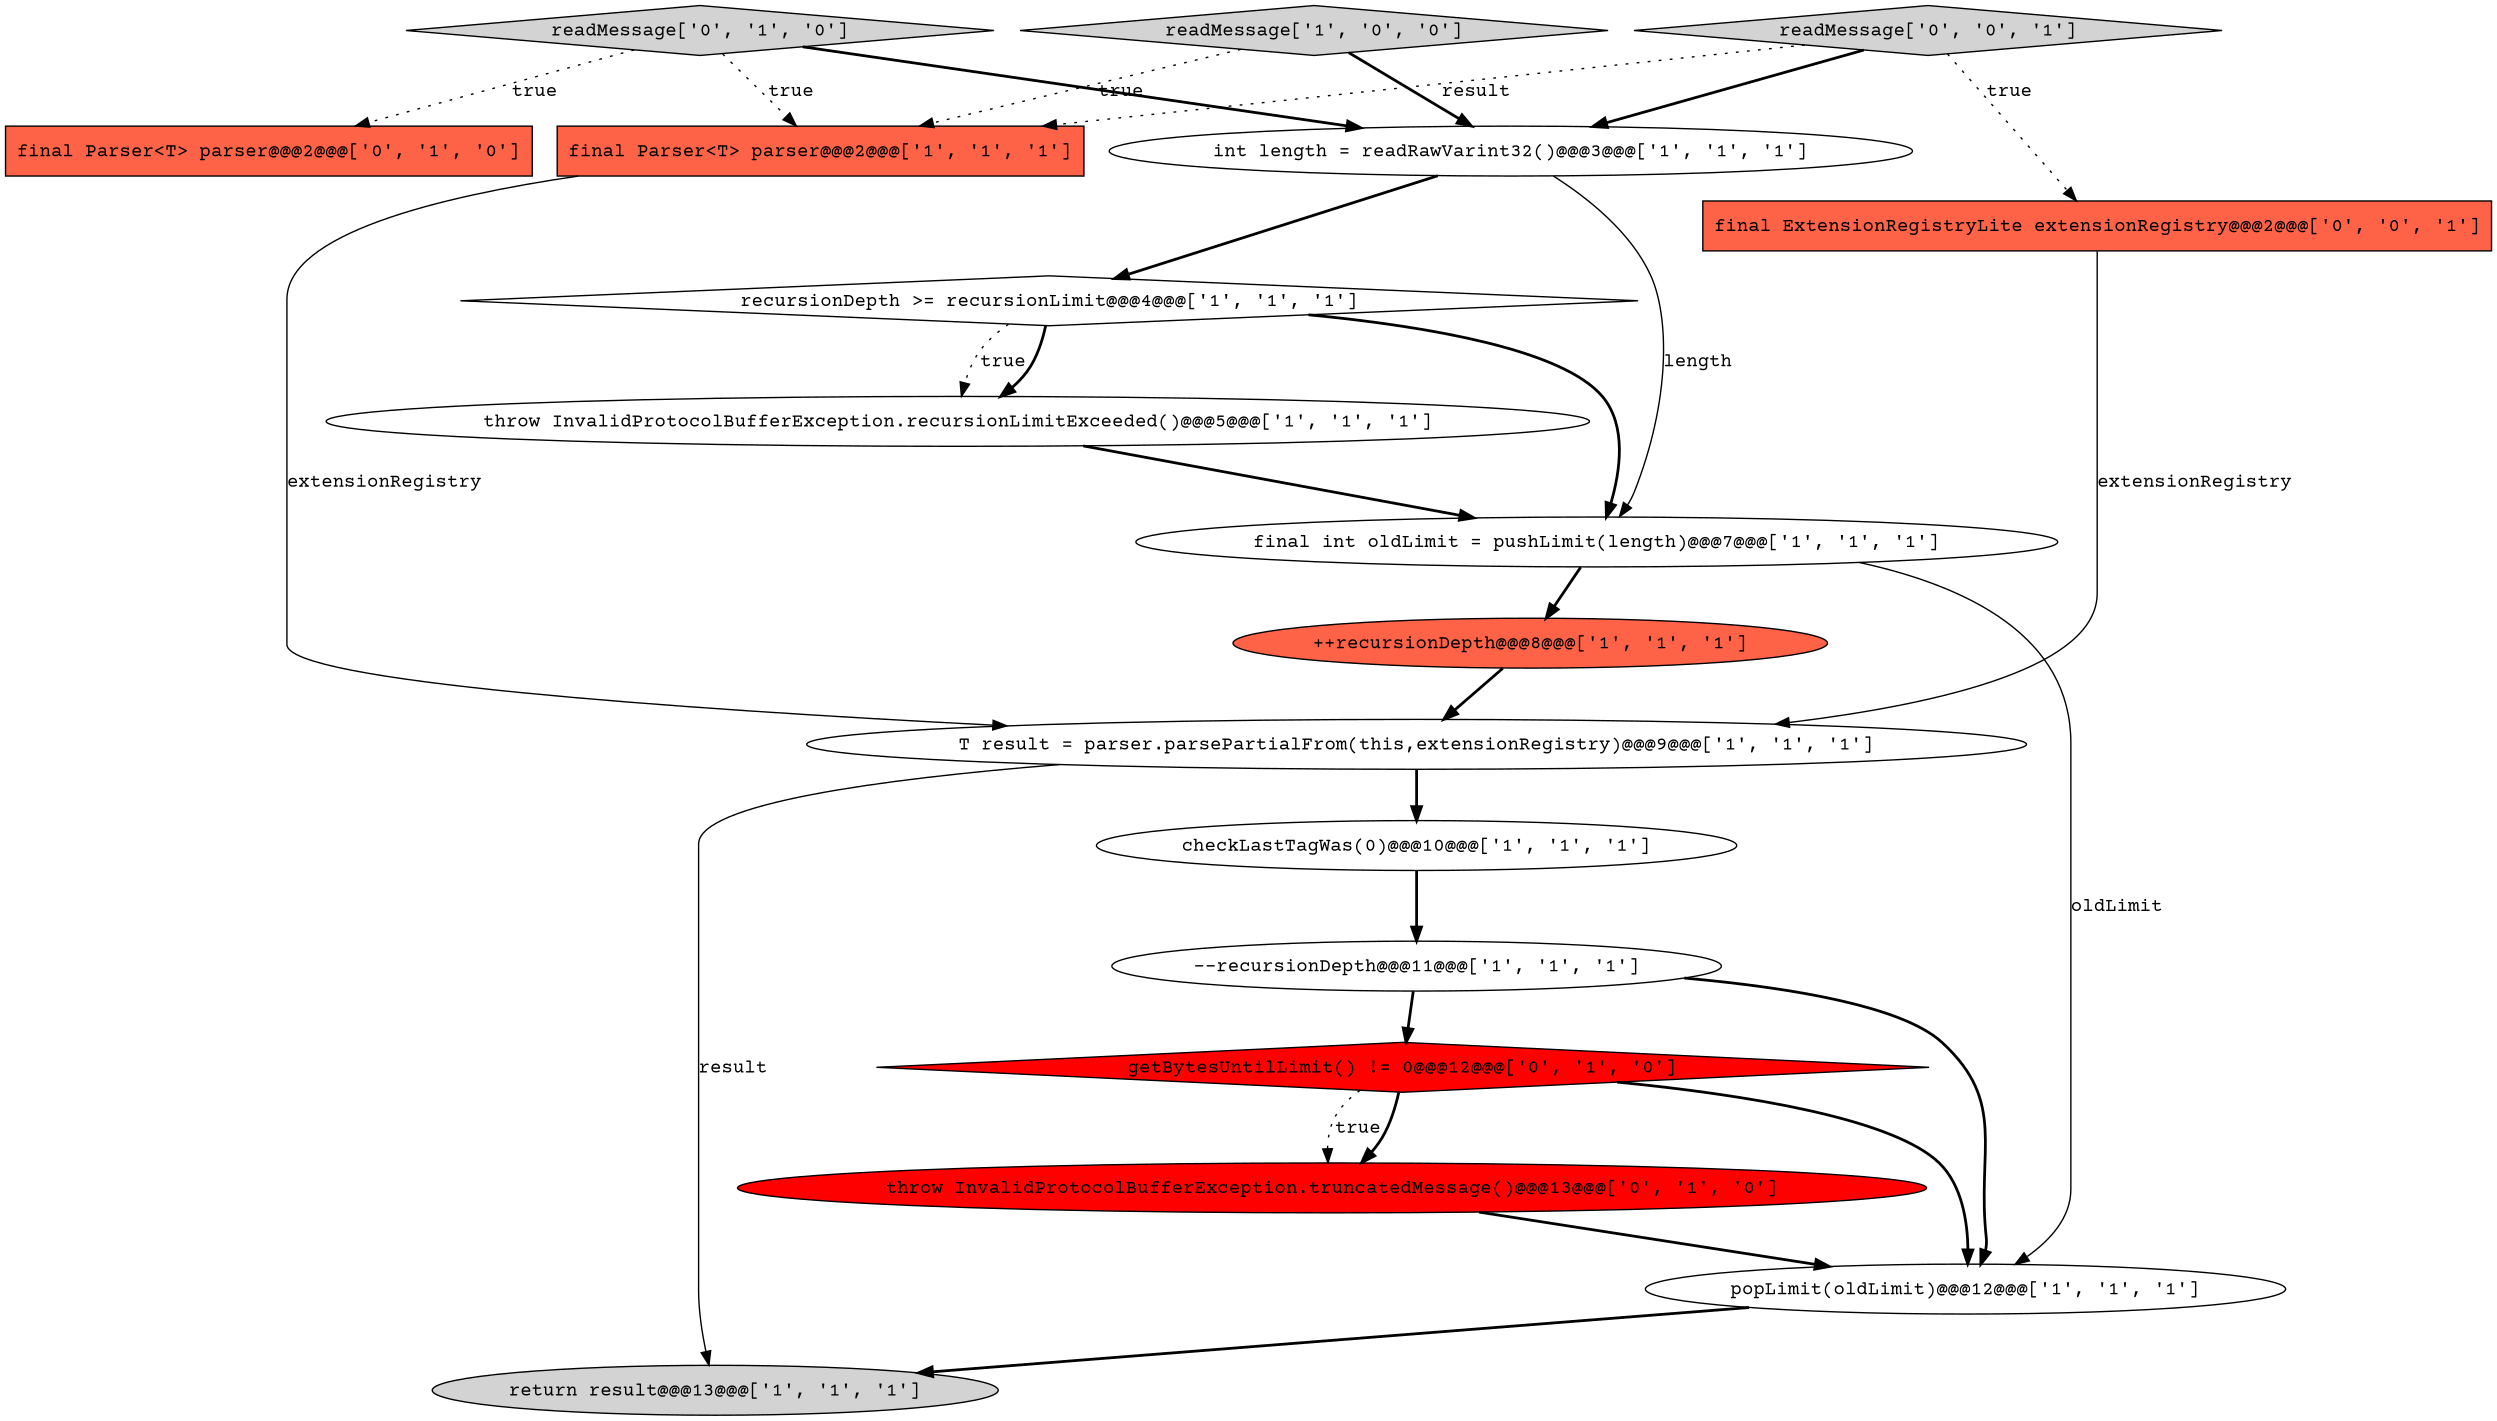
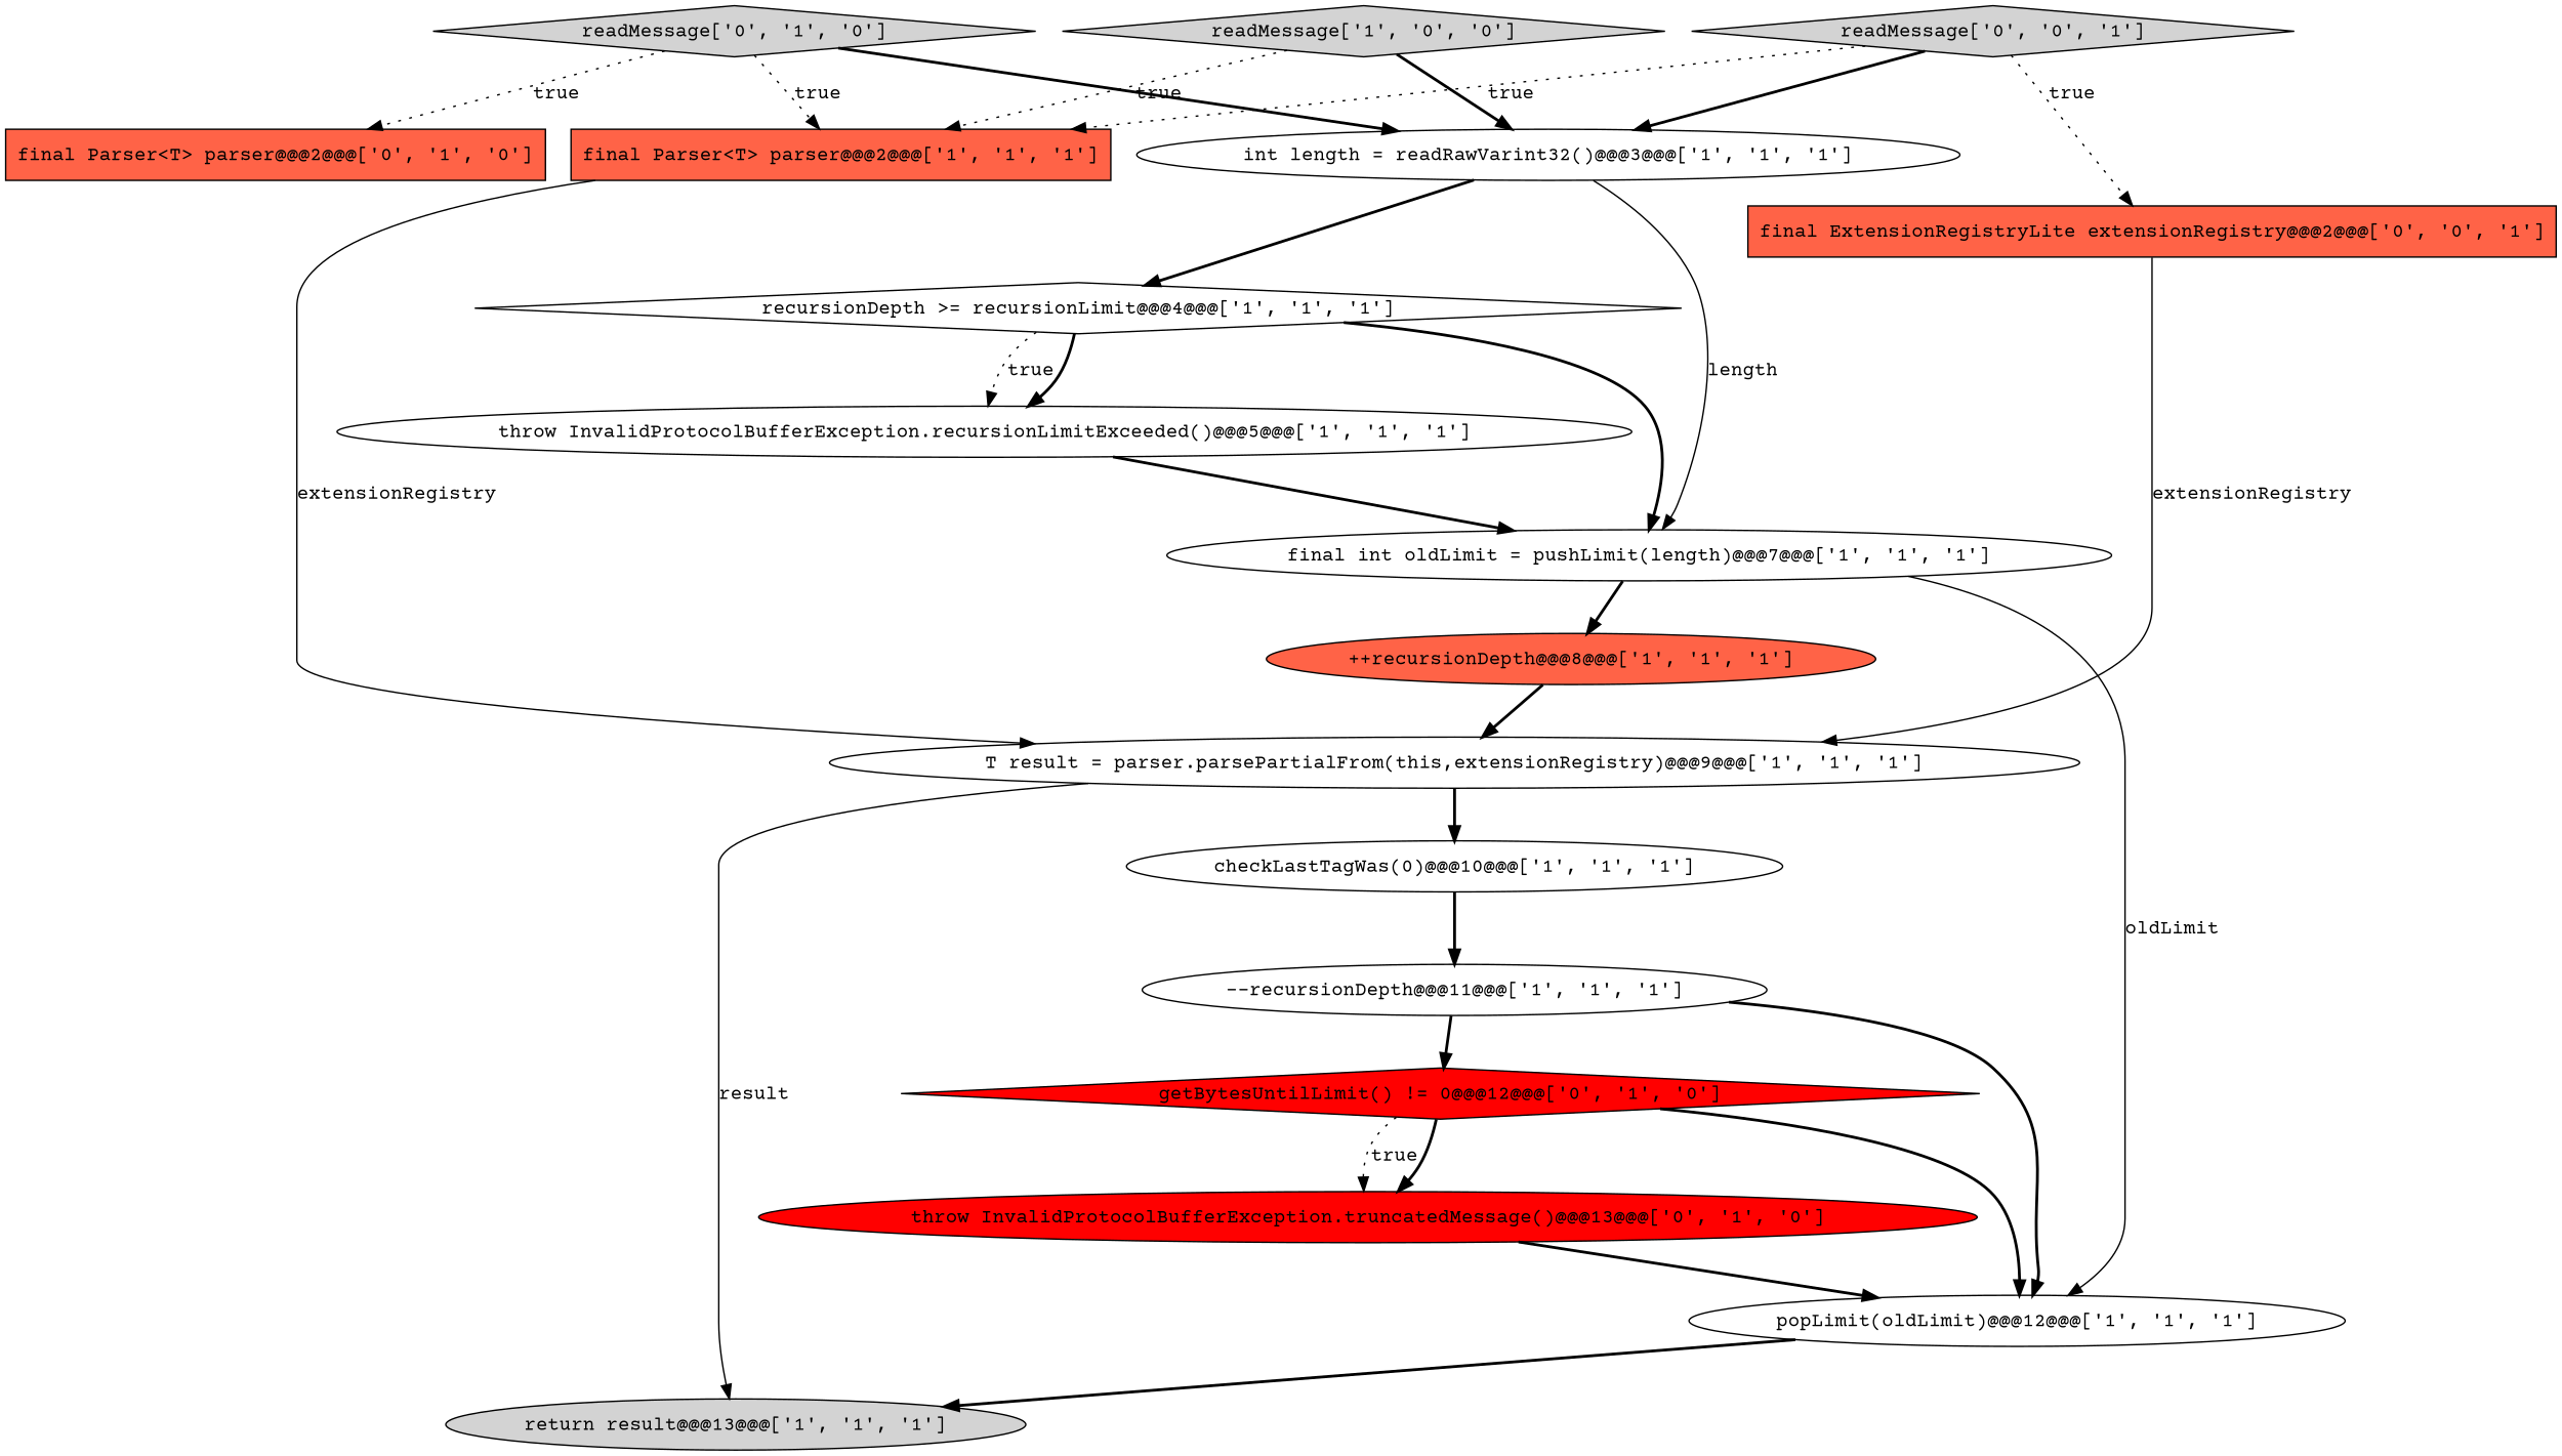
  digraph {
    fontname="Courier Prime"
    node [fillcolor=white fontname="Courier Prime" shape=ellipse style=filled]
    edge [fontname="Courier Prime" style=bold]
    n1 [label="throw InvalidProtocolBufferException.recursionLimitExceeded()@@@5@@@['1', '1', '1']"]
    n2 [label="final int oldLimit = pushLimit(length)@@@7@@@['1', '1', '1']"]
    n3 [label="popLimit(oldLimit)@@@12@@@['1', '1', '1']"]
    n4 [fillcolor=tomato label="++recursionDepth@@@8@@@['1', '1', '1']"]
    n5 [fillcolor=lightgray label="return result@@@13@@@['1', '1', '1']"]
    n6 [label="T result = parser.parsePartialFrom(this,extensionRegistry)@@@9@@@['1', '1', '1']"]
    n7 [fillcolor=tomato label="final Parser<T> parser@@@2@@@['0', '1', '0']" shape=box]
    n8 [fillcolor=lightgray label="readMessage['1', '0', '0']" shape=diamond]
    n9 [fillcolor=tomato label="final Parser<T> parser@@@2@@@['1', '1', '1']" shape=box]
    n10 [label="int length = readRawVarint32()@@@3@@@['1', '1', '1']"]
    n11 [label="recursionDepth >= recursionLimit@@@4@@@['1', '1', '1']" shape=diamond]
    n12 [label="checkLastTagWas(0)@@@10@@@['1', '1', '1']"]
    n13 [label="--recursionDepth@@@11@@@['1', '1', '1']"]
    n14 [fillcolor=red label="getBytesUntilLimit() != 0@@@12@@@['0', '1', '0']" shape=diamond]
    n15 [fillcolor=lightgray label="readMessage['0', '1', '0']" shape=diamond]
    n16 [fillcolor=red label="throw InvalidProtocolBufferException.truncatedMessage()@@@13@@@['0', '1', '0']"]
    n17 [fillcolor=lightgray label="readMessage['0', '0', '1']" shape=diamond]
    n18 [fillcolor=tomato label="final ExtensionRegistryLite extensionRegistry@@@2@@@['0', '0', '1']" shape=box]
    n1 -> n2
    n2 -> n3 [label=oldLimit style=solid]
    n2 -> n4
    n3 -> n5
    n4 -> n6
    n6 -> n5 [label=result style=solid]
    n6 -> n12
    n8 -> n9 [label=true style=dotted]
    n8 -> n10
    n9 -> n6 [label=extensionRegistry style=solid]
    n10 -> n2 [label=length style=solid]
    n10 -> n11
    n11 -> n1 [label=true style=dotted]
    n11 -> n1
    n11 -> n2
    n12 -> n13
    n13 -> n3
    n13 -> n14
    n14 -> n3
    n14 -> n16 [label=true style=dotted]
    n14 -> n16
    n15 -> n7 [label=true style=dotted]
    n15 -> n9 [label=true style=dotted]
    n15 -> n10
    n16 -> n3
-   n17 -> n9 [label=result style=dotted]
+   n17 -> n9 [label=true style=dotted]
    n17 -> n10
    n17 -> n18 [label=true style=dotted]
    n18 -> n6 [label=extensionRegistry style=solid]
  }
